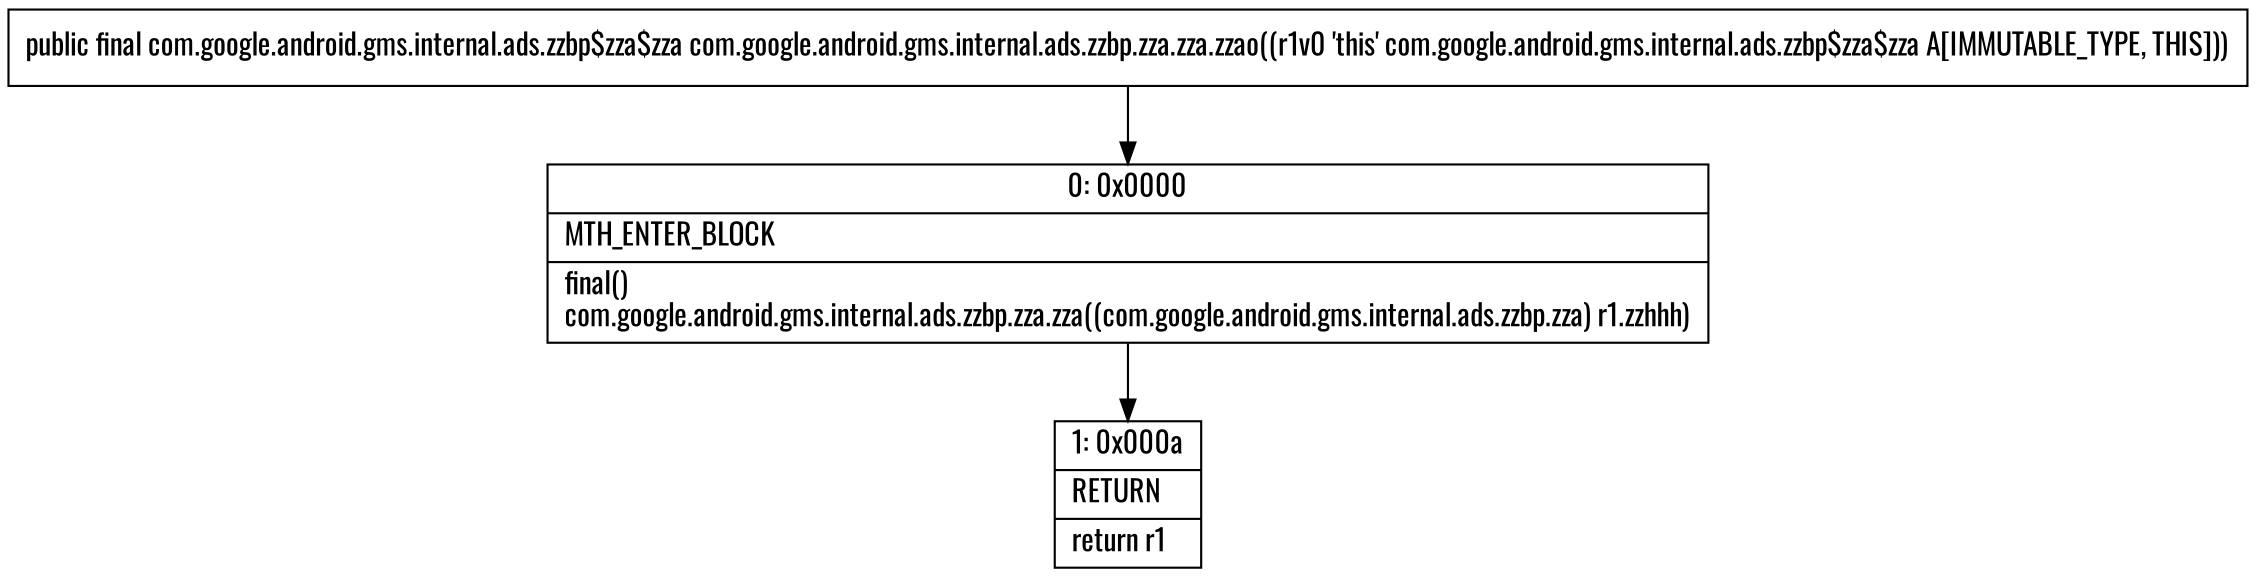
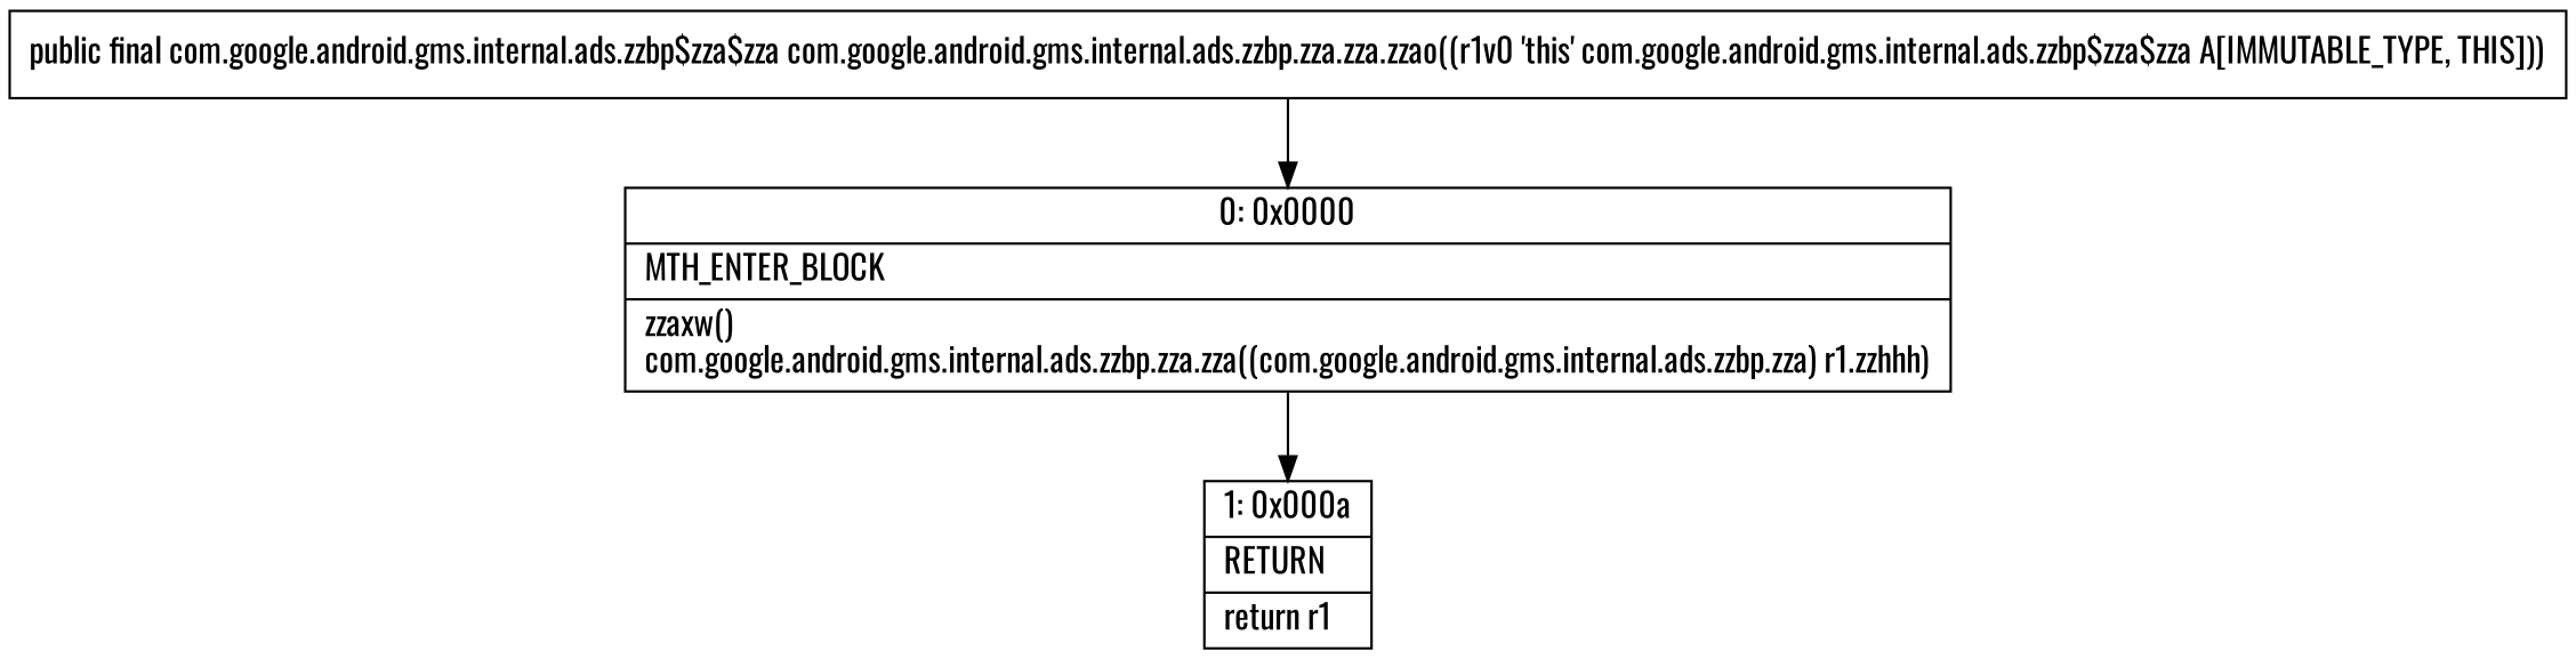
  digraph {
    fontname=Oswald
    node [shape=record fontname=Oswald]
    edge [fontname=Oswald]
-   n1 [label="{0\:\ 0x0000|MTH_ENTER_BLOCK\l|final()\lcom.google.android.gms.internal.ads.zzbp.zza.zza((com.google.android.gms.internal.ads.zzbp.zza) r1.zzhhh)\l}"]
+   n1 [label="{0\:\ 0x0000|MTH_ENTER_BLOCK\l|zzaxw()\lcom.google.android.gms.internal.ads.zzbp.zza.zza((com.google.android.gms.internal.ads.zzbp.zza) r1.zzhhh)\l}"]
    n2 [label="{1\:\ 0x000a|RETURN\l|return r1\l}"]
    n3 [label="{public final com.google.android.gms.internal.ads.zzbp$zza$zza com.google.android.gms.internal.ads.zzbp.zza.zza.zzao((r1v0 'this' com.google.android.gms.internal.ads.zzbp$zza$zza A[IMMUTABLE_TYPE, THIS])) }"]
    n1 -> n2
    n3 -> n1
  }
